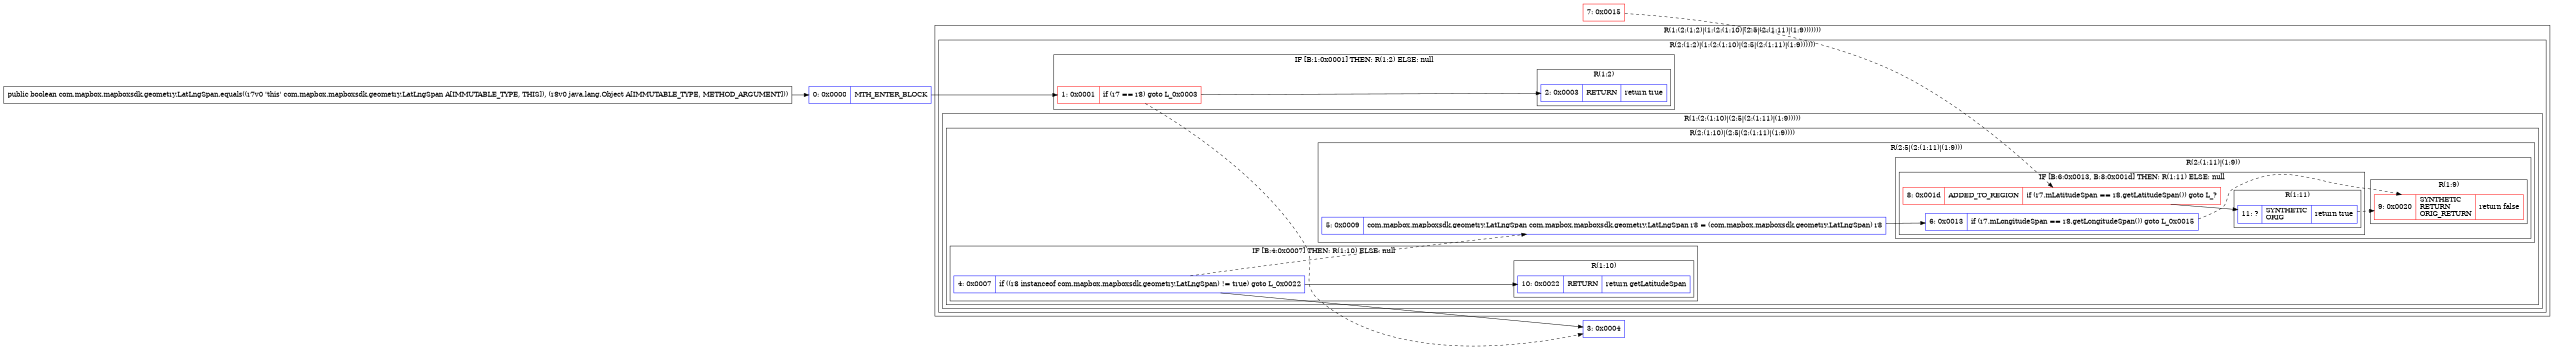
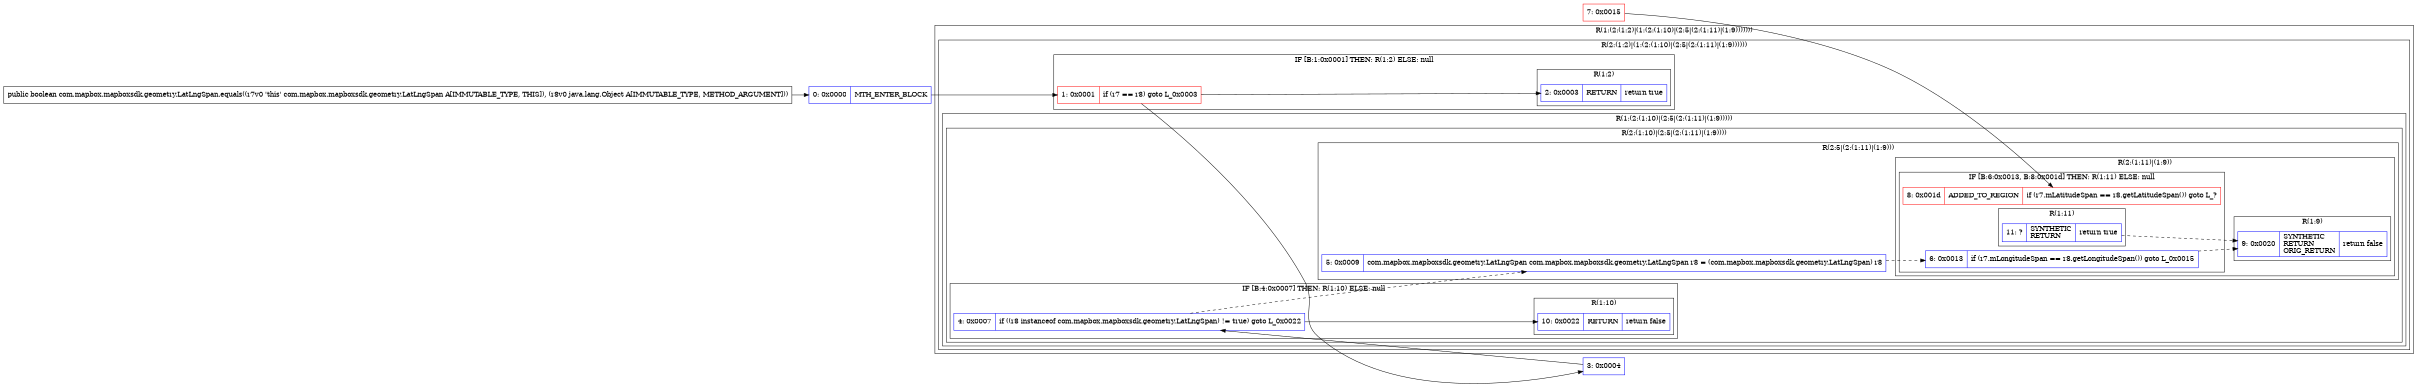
  digraph {
    rankdir=LR
    node [color=blue shape=record]
    n1 [label="{2\:\ 0x0003|RETURN\l|return true\l}"]
    n2 [color=red label="{1\:\ 0x0001|if (r7 == r8) goto L_0x0003\l}"]
-   n3 [label="{10\:\ 0x0022|RETURN\l|return getLatitudeSpan\l}"]
+   n3 [label="{10\:\ 0x0022|RETURN\l|return false\l}"]
    n4 [label="{4\:\ 0x0007|if ((r8 instanceof com.mapbox.mapboxsdk.geometry.LatLngSpan) != true) goto L_0x0022\l}"]
-   n5 [label="{11\:\ ?|SYNTHETIC\lORIG\l|return true\l}"]
+   n5 [label="{11\:\ ?|SYNTHETIC\lRETURN\l|return true\l}"]
    n6 [label="{6\:\ 0x0013|if (r7.mLongitudeSpan == r8.getLongitudeSpan()) goto L_0x0015\l}"]
    n7 [color=red label="{8\:\ 0x001d|ADDED_TO_REGION\l|if (r7.mLatitudeSpan == r8.getLatitudeSpan()) goto L_?\l}"]
-   n8 [color=red label="{9\:\ 0x0020|SYNTHETIC\lRETURN\lORIG_RETURN\l|return false\l}"]
+   n8 [label="{9\:\ 0x0020|SYNTHETIC\lRETURN\lORIG_RETURN\l|return false\l}"]
    n9 [label="{5\:\ 0x0009|com.mapbox.mapboxsdk.geometry.LatLngSpan com.mapbox.mapboxsdk.geometry.LatLngSpan r8 = (com.mapbox.mapboxsdk.geometry.LatLngSpan) r8\l}"]
    n10 [label="{3\:\ 0x0004}"]
    n11 [color=red label="{7\:\ 0x0015}"]
    n12 [label="{0\:\ 0x0000|MTH_ENTER_BLOCK\l}"]
    n13 [label="{public boolean com.mapbox.mapboxsdk.geometry.LatLngSpan.equals((r7v0 'this' com.mapbox.mapboxsdk.geometry.LatLngSpan A[IMMUTABLE_TYPE, THIS]), (r8v0 java.lang.Object A[IMMUTABLE_TYPE, METHOD_ARGUMENT])) }" color=""]
    subgraph cluster_1 {
      label="R(1:(2:(1:2)|(1:(2:(1:10)|(2:5|(2:(1:11)|(1:9)))))))"
      subgraph cluster_2 {
        label="R(2:(1:2)|(1:(2:(1:10)|(2:5|(2:(1:11)|(1:9))))))"
        subgraph cluster_3 {
          label="IF [B:1:0x0001] THEN: R(1:2) ELSE: null"
          n2
          subgraph cluster_4 {
            label="R(1:2)"
            n1
          }
        }
        subgraph cluster_5 {
          label="R(1:(2:(1:10)|(2:5|(2:(1:11)|(1:9)))))"
          subgraph cluster_6 {
            label="R(2:(1:10)|(2:5|(2:(1:11)|(1:9))))"
            subgraph cluster_7 {
              label="IF [B:4:0x0007] THEN: R(1:10) ELSE: null"
              n4
              subgraph cluster_8 {
                label="R(1:10)"
                n3
              }
            }
            subgraph cluster_9 {
              label="R(2:5|(2:(1:11)|(1:9)))"
              n9
              subgraph cluster_10 {
                label="R(2:(1:11)|(1:9))"
                subgraph cluster_11 {
                  label="IF [B:6:0x0013, B:8:0x001d] THEN: R(1:11) ELSE: null"
                  n6
                  n7
                  subgraph cluster_12 {
                    label="R(1:11)"
                    n5
                  }
                }
                subgraph cluster_13 {
                  label="R(1:9)"
                  n8
                }
              }
            }
          }
        }
      }
    }
    n2 -> n1
-   n2 -> n10 [style=dashed]
+   n2 -> n10 [style=solid]
    n4 -> n3
    n4 -> n9 [style=dashed]
    n5 -> n8 [style=dashed]
    n6 -> n8 [style=dashed]
-   n7 -> n5
-   n9 -> n6
-   n4 -> n10
-   n11 -> n7 [style=dashed]
+   n9 -> n6 [style=dashed]
+   n10 -> n4
+   n11 -> n7
    n12 -> n2
    n13 -> n12
  }
